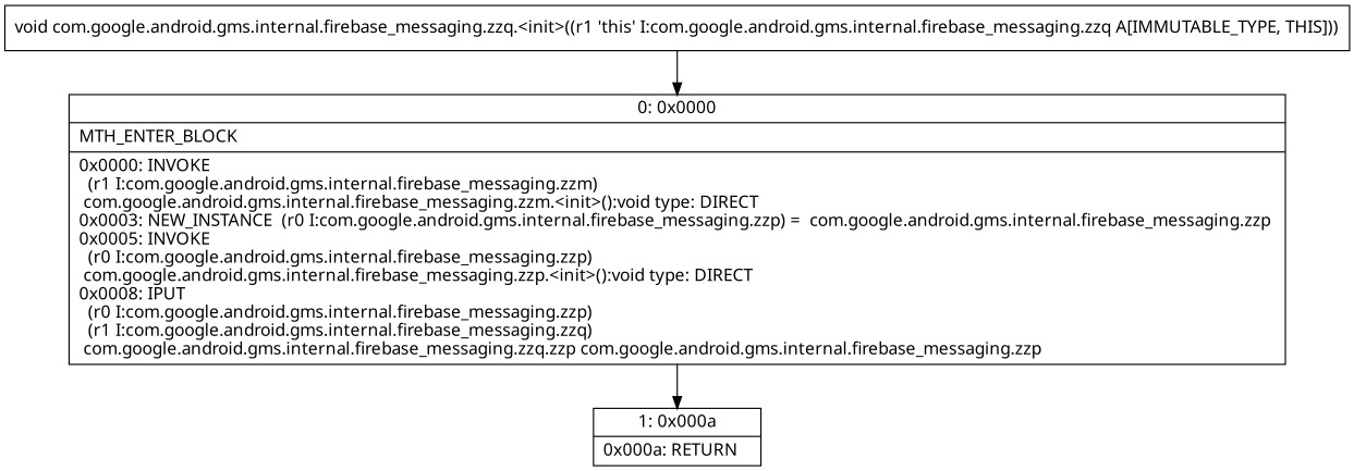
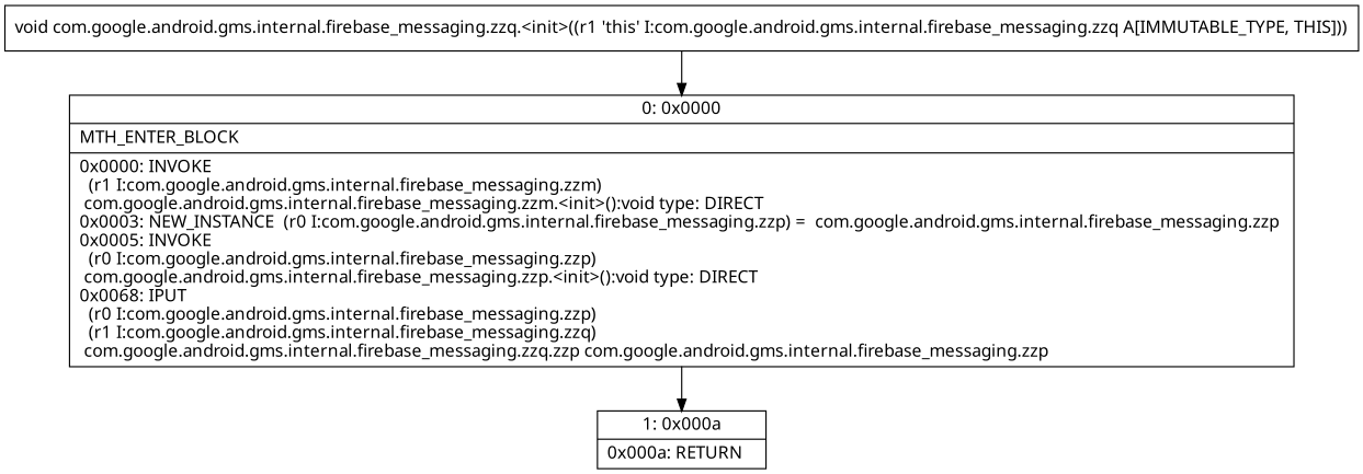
  digraph {
    fontname="Noto Sans"
    node [shape=record fontname="Noto Sans"]
    edge [fontname="Noto Sans"]
-   n1 [label="{0\:\ 0x0000|MTH_ENTER_BLOCK\l|0x0000: INVOKE  \l  (r1 I:com.google.android.gms.internal.firebase_messaging.zzm)\l com.google.android.gms.internal.firebase_messaging.zzm.\<init\>():void type: DIRECT \l0x0003: NEW_INSTANCE  (r0 I:com.google.android.gms.internal.firebase_messaging.zzp) =  com.google.android.gms.internal.firebase_messaging.zzp \l0x0005: INVOKE  \l  (r0 I:com.google.android.gms.internal.firebase_messaging.zzp)\l com.google.android.gms.internal.firebase_messaging.zzp.\<init\>():void type: DIRECT \l0x0008: IPUT  \l  (r0 I:com.google.android.gms.internal.firebase_messaging.zzp)\l  (r1 I:com.google.android.gms.internal.firebase_messaging.zzq)\l com.google.android.gms.internal.firebase_messaging.zzq.zzp com.google.android.gms.internal.firebase_messaging.zzp \l}"]
+   n1 [label="{0\:\ 0x0000|MTH_ENTER_BLOCK\l|0x0000: INVOKE  \l  (r1 I:com.google.android.gms.internal.firebase_messaging.zzm)\l com.google.android.gms.internal.firebase_messaging.zzm.\<init\>():void type: DIRECT \l0x0003: NEW_INSTANCE  (r0 I:com.google.android.gms.internal.firebase_messaging.zzp) =  com.google.android.gms.internal.firebase_messaging.zzp \l0x0005: INVOKE  \l  (r0 I:com.google.android.gms.internal.firebase_messaging.zzp)\l com.google.android.gms.internal.firebase_messaging.zzp.\<init\>():void type: DIRECT \l0x0068: IPUT  \l  (r0 I:com.google.android.gms.internal.firebase_messaging.zzp)\l  (r1 I:com.google.android.gms.internal.firebase_messaging.zzq)\l com.google.android.gms.internal.firebase_messaging.zzq.zzp com.google.android.gms.internal.firebase_messaging.zzp \l}"]
    n2 [label="{1\:\ 0x000a|0x000a: RETURN   \l}"]
    n3 [label="{void com.google.android.gms.internal.firebase_messaging.zzq.\<init\>((r1 'this' I:com.google.android.gms.internal.firebase_messaging.zzq A[IMMUTABLE_TYPE, THIS])) }"]
    n1 -> n2
    n3 -> n1
  }
